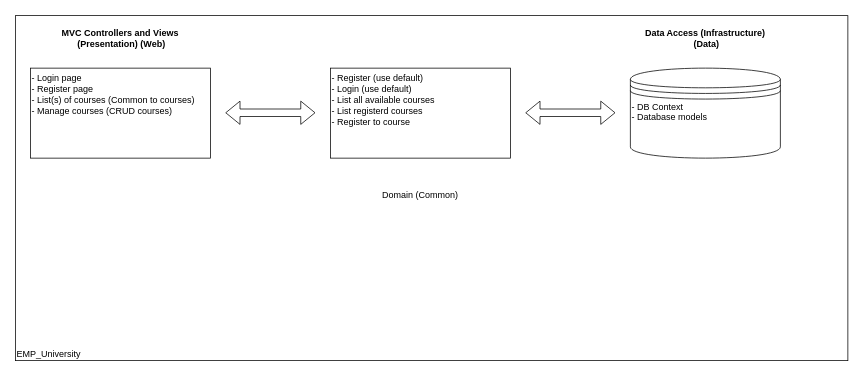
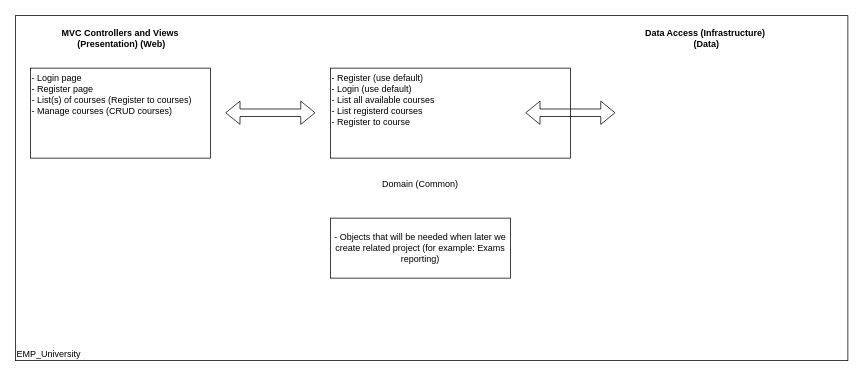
  <mxCell id="0" />
  <mxCell id="1" parent="0" />
  <mxCell id="2" value="&lt;div&gt;EMP_University&lt;/div&gt;" style="rounded=0;whiteSpace=wrap;html=1;align=left;verticalAlign=bottom;" vertex="1" parent="1"><mxGeometry x="20" y="20" width="1110" height="460" as="geometry" /></mxCell>
- <mxCell id="3" value="&lt;div&gt;- DB Context&lt;br&gt;&lt;/div&gt;&lt;div&gt;- Database models&lt;/div&gt;" style="shape=datastore;whiteSpace=wrap;html=1;align=left;fontStyle=0;verticalAlign=top;" parent="1" vertex="1"><mxGeometry x="840" y="90" width="200" height="120" as="geometry" /></mxCell>
- <mxCell id="4" value="&lt;div&gt;- Register (use default)&lt;/div&gt;&lt;div&gt;- Login (use default)&lt;br&gt;&lt;/div&gt;&lt;div&gt;- List all available courses&lt;/div&gt;&lt;div&gt;- List registerd courses&lt;/div&gt;&lt;div&gt;- Register to course&lt;br&gt;&lt;/div&gt;" style="rounded=0;whiteSpace=wrap;html=1;align=left;verticalAlign=top;" parent="1" vertex="1"><mxGeometry x="440" y="90" width="240" height="120" as="geometry" /></mxCell>
+ <mxCell id="4" value="&lt;div&gt;- Register (use default)&lt;/div&gt;&lt;div&gt;- Login (use default)&lt;br&gt;&lt;/div&gt;&lt;div&gt;- List all available courses&lt;/div&gt;&lt;div&gt;- List registerd courses&lt;/div&gt;&lt;div&gt;- Register to course&lt;br&gt;&lt;/div&gt;" style="rounded=0;whiteSpace=wrap;html=1;align=left;verticalAlign=top;" parent="1" vertex="1"><mxGeometry x="440" y="90" width="320" height="120" as="geometry" /></mxCell>
  <mxCell id="5" value="&lt;div&gt;Data Access (Infrastructure)&lt;/div&gt;&amp;nbsp;(Data)" style="text;html=1;strokeColor=none;fillColor=none;align=center;verticalAlign=middle;whiteSpace=wrap;rounded=0;fontStyle=1;horizontal=1;" parent="1" vertex="1"><mxGeometry x="840" y="30" width="200" height="40" as="geometry" /></mxCell>
  <mxCell id="6" value="&lt;div&gt;MVC Controllers and Views&lt;/div&gt;&lt;div&gt;&amp;nbsp;(Presentation) (Web)&lt;/div&gt;" style="text;html=1;strokeColor=none;fillColor=none;align=center;verticalAlign=middle;whiteSpace=wrap;rounded=0;fontStyle=1" parent="1" vertex="1"><mxGeometry x="40" y="30" width="240" height="40" as="geometry" /></mxCell>
- <mxCell id="7" value="&lt;div&gt;- Login page&lt;/div&gt;&lt;div&gt;- Register page&lt;/div&gt;&lt;div&gt;- List(s) of courses (Common to courses)&lt;br&gt;&lt;/div&gt;&lt;div&gt;- Manage courses (CRUD courses)&lt;br&gt;&lt;/div&gt;" style="rounded=0;whiteSpace=wrap;html=1;align=left;verticalAlign=top;" parent="1" vertex="1"><mxGeometry x="40" y="90" width="240" height="120" as="geometry" /></mxCell>
+ <mxCell id="7" value="&lt;div&gt;- Login page&lt;/div&gt;&lt;div&gt;- Register page&lt;/div&gt;&lt;div&gt;- List(s) of courses (Register to courses)&lt;br&gt;&lt;/div&gt;&lt;div&gt;- Manage courses (CRUD courses)&lt;br&gt;&lt;/div&gt;" style="rounded=0;whiteSpace=wrap;html=1;align=left;verticalAlign=top;" parent="1" vertex="1"><mxGeometry x="40" y="90" width="240" height="120" as="geometry" /></mxCell>
  <mxCell id="8" value="" style="shape=flexArrow;endArrow=classic;startArrow=classic;html=1;" parent="1" edge="1"><mxGeometry width="100" height="100" relative="1" as="geometry"><mxPoint x="700" y="149.5" as="sourcePoint" /><mxPoint x="820" y="149.5" as="targetPoint" /></mxGeometry></mxCell>
  <mxCell id="9" value="" style="shape=flexArrow;endArrow=classic;startArrow=classic;html=1;" parent="1" edge="1"><mxGeometry width="100" height="100" relative="1" as="geometry"><mxPoint x="300" y="149.5" as="sourcePoint" /><mxPoint x="420" y="149.5" as="targetPoint" /></mxGeometry></mxCell>
- <mxCell id="11" value="&lt;div&gt;Domain (Common)&lt;/div&gt;" style="text;html=1;strokeColor=none;fillColor=none;align=center;verticalAlign=middle;whiteSpace=wrap;rounded=0;" vertex="1" parent="1"><mxGeometry x="440" y="250" width="240" height="20" as="geometry" /></mxCell>
+ <mxCell id="10" value="- Objects that will be needed when later we create related project (for example: Exams reporting)" style="rounded=0;whiteSpace=wrap;html=1;" vertex="1" parent="1"><mxGeometry x="440" y="290" width="240" height="80" as="geometry" /></mxCell>
+ <mxCell id="11" value="&lt;div&gt;Domain (Common)&lt;/div&gt;" style="text;html=1;strokeColor=none;fillColor=none;align=center;verticalAlign=middle;whiteSpace=wrap;rounded=0;" vertex="1" parent="1"><mxGeometry x="440" y="235" width="240" height="20" as="geometry" /></mxCell>
